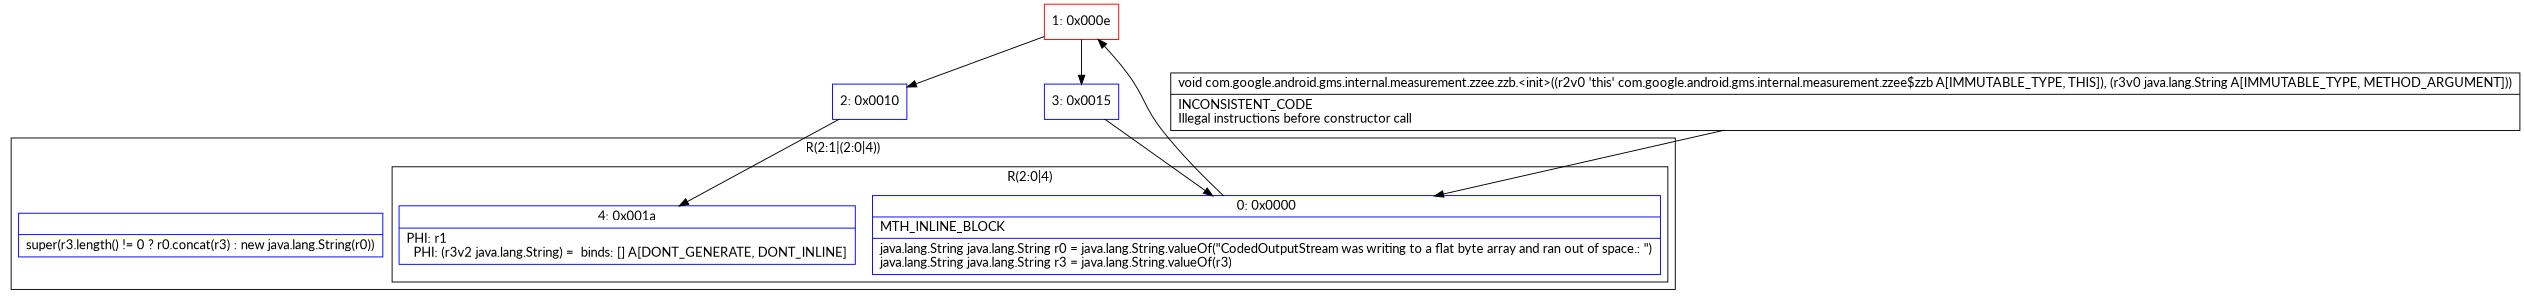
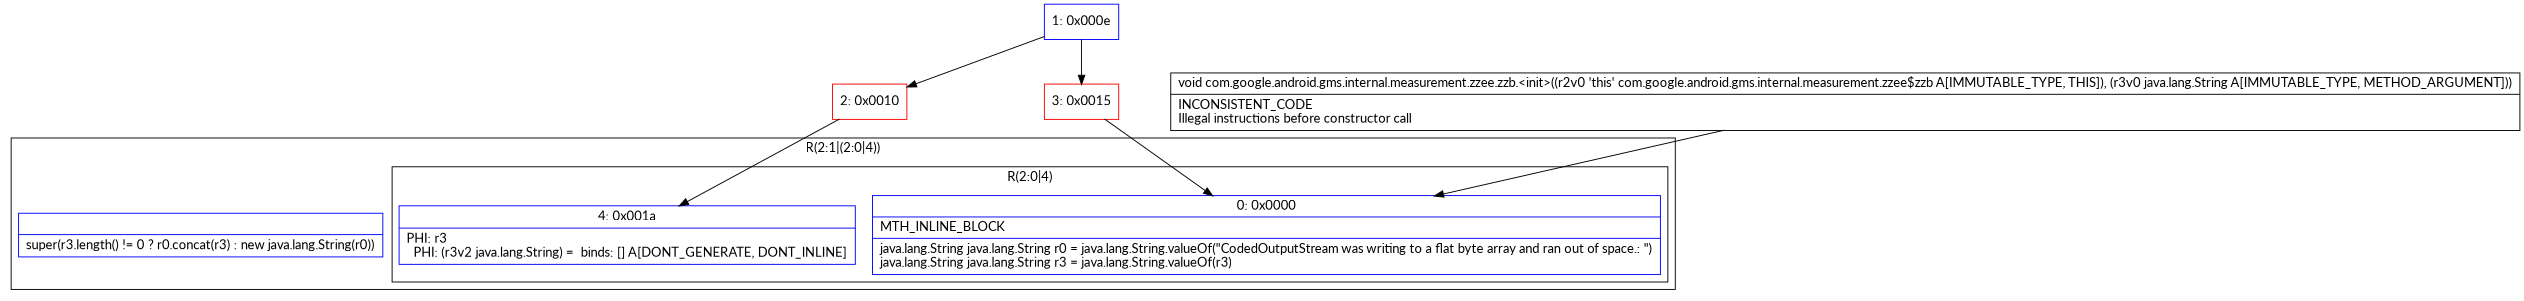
  digraph {
    fontname=Lato
    node [color=blue fontname=Lato shape=record]
    edge [fontname=Lato]
    n1 [label="{0\:\ 0x0000|MTH_INLINE_BLOCK\l|java.lang.String java.lang.String r0 = java.lang.String.valueOf(\"CodedOutputStream was writing to a flat byte array and ran out of space.: \")\ljava.lang.String java.lang.String r3 = java.lang.String.valueOf(r3)\l}"]
-   n2 [label="{4\:\ 0x001a|PHI: r1 \l  PHI: (r3v2 java.lang.String) =  binds: [] A[DONT_GENERATE, DONT_INLINE]\l}"]
+   n2 [label="{4\:\ 0x001a|PHI: r3 \l  PHI: (r3v2 java.lang.String) =  binds: [] A[DONT_GENERATE, DONT_INLINE]\l}"]
    n3 [label="{|super(r3.length() != 0 ? r0.concat(r3) : new java.lang.String(r0))\l}"]
-   n4 [color=red label="{1\:\ 0x000e}"]
-   n5 [label="{2\:\ 0x0010}"]
-   n6 [label="{3\:\ 0x0015}"]
+   n4 [label="{1\:\ 0x000e}"]
+   n5 [color=red label="{2\:\ 0x0010}"]
+   n6 [color=red label="{3\:\ 0x0015}"]
    n7 [label="{void com.google.android.gms.internal.measurement.zzee.zzb.\<init\>((r2v0 'this' com.google.android.gms.internal.measurement.zzee$zzb A[IMMUTABLE_TYPE, THIS]), (r3v0 java.lang.String A[IMMUTABLE_TYPE, METHOD_ARGUMENT]))  | INCONSISTENT_CODE\lIllegal instructions before constructor call\l}" color=""]
    subgraph cluster_1 {
      label="R(2:1|(2:0|4))"
      n3
      subgraph cluster_2 {
        label="R(2:0|4)"
        n1
        n2
      }
    }
-   n1 -> n4
    n4 -> n5
    n4 -> n6
    n5 -> n2
    n6 -> n1
    n7 -> n1
  }
